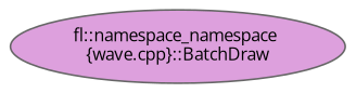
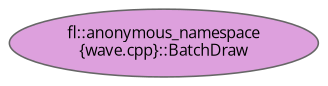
  digraph {
    rankdir=TB
    fontname="Open Sans"
-   n1 [color=grey40 fillcolor=plum fontname="Open Sans" fontsize=10 height=0.2 label="fl::namespace_namespace\l\{wave.cpp\}::BatchDraw" shape=ellipse style=filled width=0.4]
+   n1 [color=grey40 fillcolor=plum fontname="Open Sans" fontsize=10 height=0.2 label="fl::anonymous_namespace\l\{wave.cpp\}::BatchDraw" shape=ellipse style=filled width=0.4]
  }
